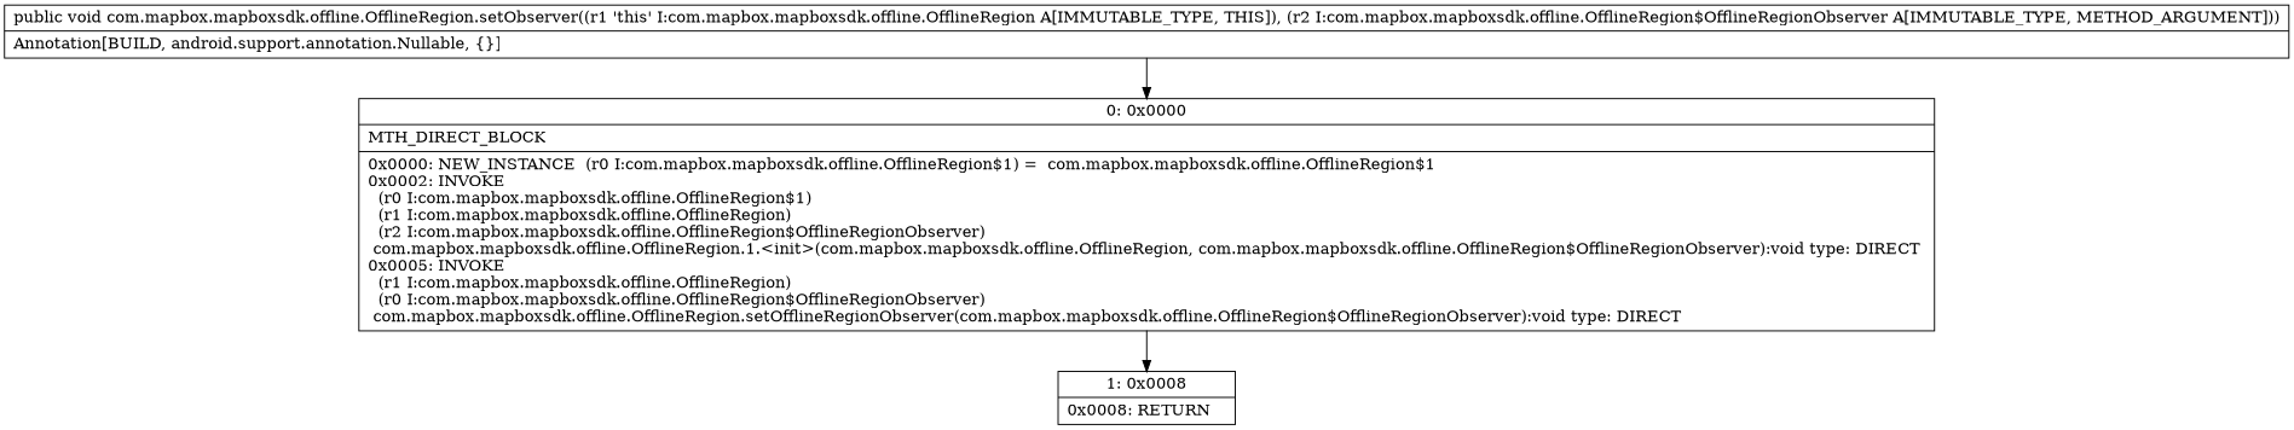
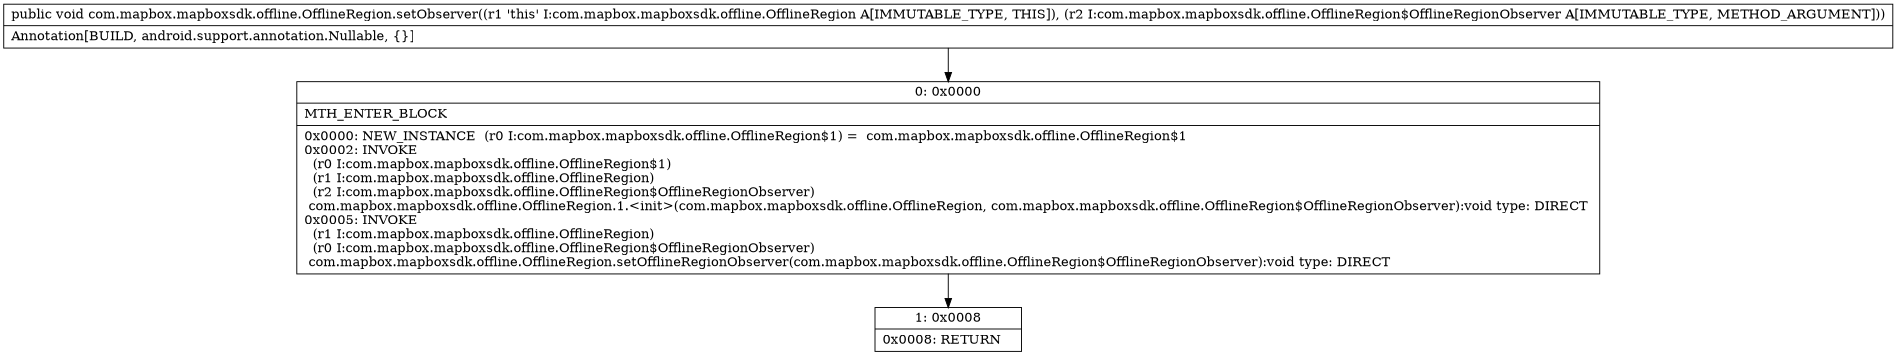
  digraph {
    node [shape=record]
-   n1 [label="{0\:\ 0x0000|MTH_DIRECT_BLOCK\l|0x0000: NEW_INSTANCE  (r0 I:com.mapbox.mapboxsdk.offline.OfflineRegion$1) =  com.mapbox.mapboxsdk.offline.OfflineRegion$1 \l0x0002: INVOKE  \l  (r0 I:com.mapbox.mapboxsdk.offline.OfflineRegion$1)\l  (r1 I:com.mapbox.mapboxsdk.offline.OfflineRegion)\l  (r2 I:com.mapbox.mapboxsdk.offline.OfflineRegion$OfflineRegionObserver)\l com.mapbox.mapboxsdk.offline.OfflineRegion.1.\<init\>(com.mapbox.mapboxsdk.offline.OfflineRegion, com.mapbox.mapboxsdk.offline.OfflineRegion$OfflineRegionObserver):void type: DIRECT \l0x0005: INVOKE  \l  (r1 I:com.mapbox.mapboxsdk.offline.OfflineRegion)\l  (r0 I:com.mapbox.mapboxsdk.offline.OfflineRegion$OfflineRegionObserver)\l com.mapbox.mapboxsdk.offline.OfflineRegion.setOfflineRegionObserver(com.mapbox.mapboxsdk.offline.OfflineRegion$OfflineRegionObserver):void type: DIRECT \l}"]
+   n1 [label="{0\:\ 0x0000|MTH_ENTER_BLOCK\l|0x0000: NEW_INSTANCE  (r0 I:com.mapbox.mapboxsdk.offline.OfflineRegion$1) =  com.mapbox.mapboxsdk.offline.OfflineRegion$1 \l0x0002: INVOKE  \l  (r0 I:com.mapbox.mapboxsdk.offline.OfflineRegion$1)\l  (r1 I:com.mapbox.mapboxsdk.offline.OfflineRegion)\l  (r2 I:com.mapbox.mapboxsdk.offline.OfflineRegion$OfflineRegionObserver)\l com.mapbox.mapboxsdk.offline.OfflineRegion.1.\<init\>(com.mapbox.mapboxsdk.offline.OfflineRegion, com.mapbox.mapboxsdk.offline.OfflineRegion$OfflineRegionObserver):void type: DIRECT \l0x0005: INVOKE  \l  (r1 I:com.mapbox.mapboxsdk.offline.OfflineRegion)\l  (r0 I:com.mapbox.mapboxsdk.offline.OfflineRegion$OfflineRegionObserver)\l com.mapbox.mapboxsdk.offline.OfflineRegion.setOfflineRegionObserver(com.mapbox.mapboxsdk.offline.OfflineRegion$OfflineRegionObserver):void type: DIRECT \l}"]
    n2 [label="{1\:\ 0x0008|0x0008: RETURN   \l}"]
    n3 [label="{public void com.mapbox.mapboxsdk.offline.OfflineRegion.setObserver((r1 'this' I:com.mapbox.mapboxsdk.offline.OfflineRegion A[IMMUTABLE_TYPE, THIS]), (r2 I:com.mapbox.mapboxsdk.offline.OfflineRegion$OfflineRegionObserver A[IMMUTABLE_TYPE, METHOD_ARGUMENT]))  | Annotation[BUILD, android.support.annotation.Nullable, \{\}]\l}"]
    n1 -> n2
    n3 -> n1
  }
